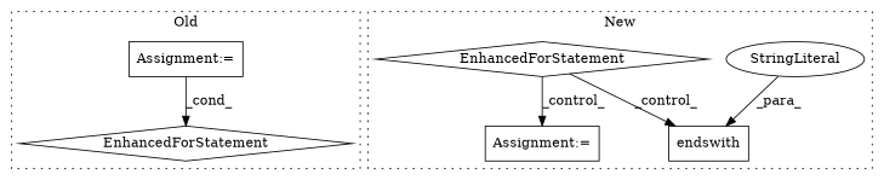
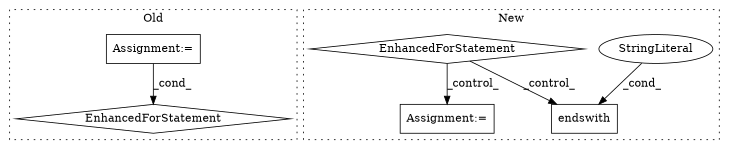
  digraph {
    node [a=70 l="53,-4" s="2373,2542" shape=box]
    n1 [label=EnhancedForStatement shape=diamond]
    n2 [a=7 label="Assignment:="]
    n3 [a=32 l="9,1" label=endswith s="2821,2840"]
    n4 [a=45 l=10 label=StringLiteral s=2830 shape=ellipse]
    n5 [l="53,2" label=EnhancedForStatement s="2478,2545" shape=diamond]
    n6 [a=7 l=1 label="Assignment:=" s=2588]
    subgraph cluster_1 {
      label=Old
      style=dotted
      n1
      n2
    }
    subgraph cluster_2 {
      label=New
      style=dotted
      n3
      n4
      n5
      n6
    }
    n2 -> n1 [label=_cond_]
-   n4 -> n3 [label=_para_]
+   n4 -> n3 [label=_cond_]
    n5 -> n3 [label=_control_]
    n5 -> n6 [label=_control_]
  }
